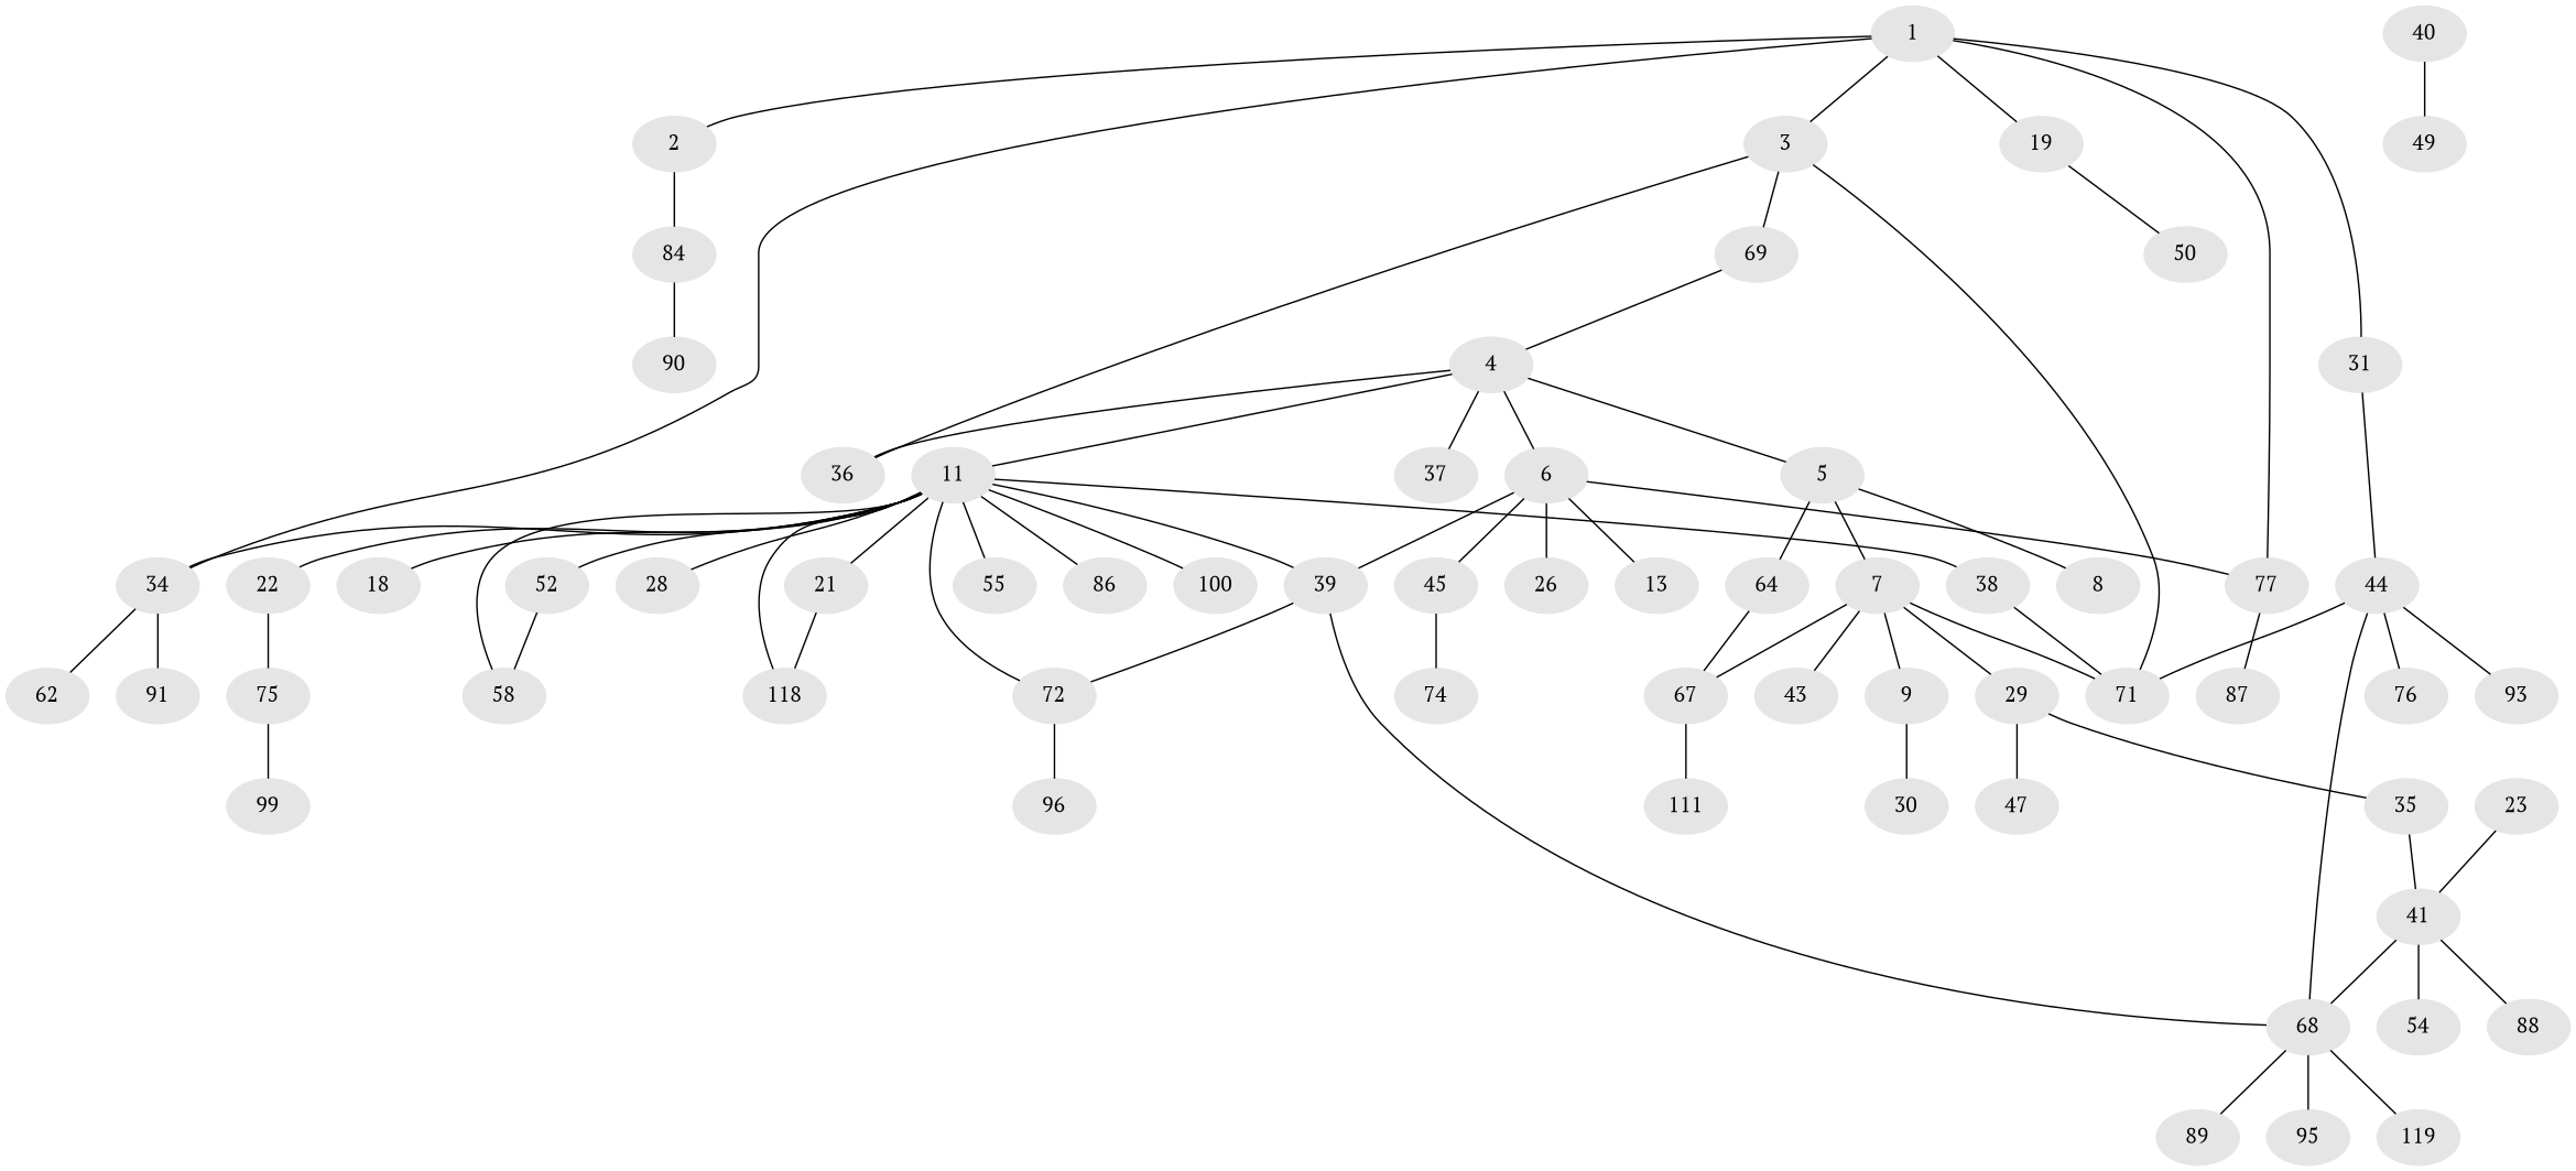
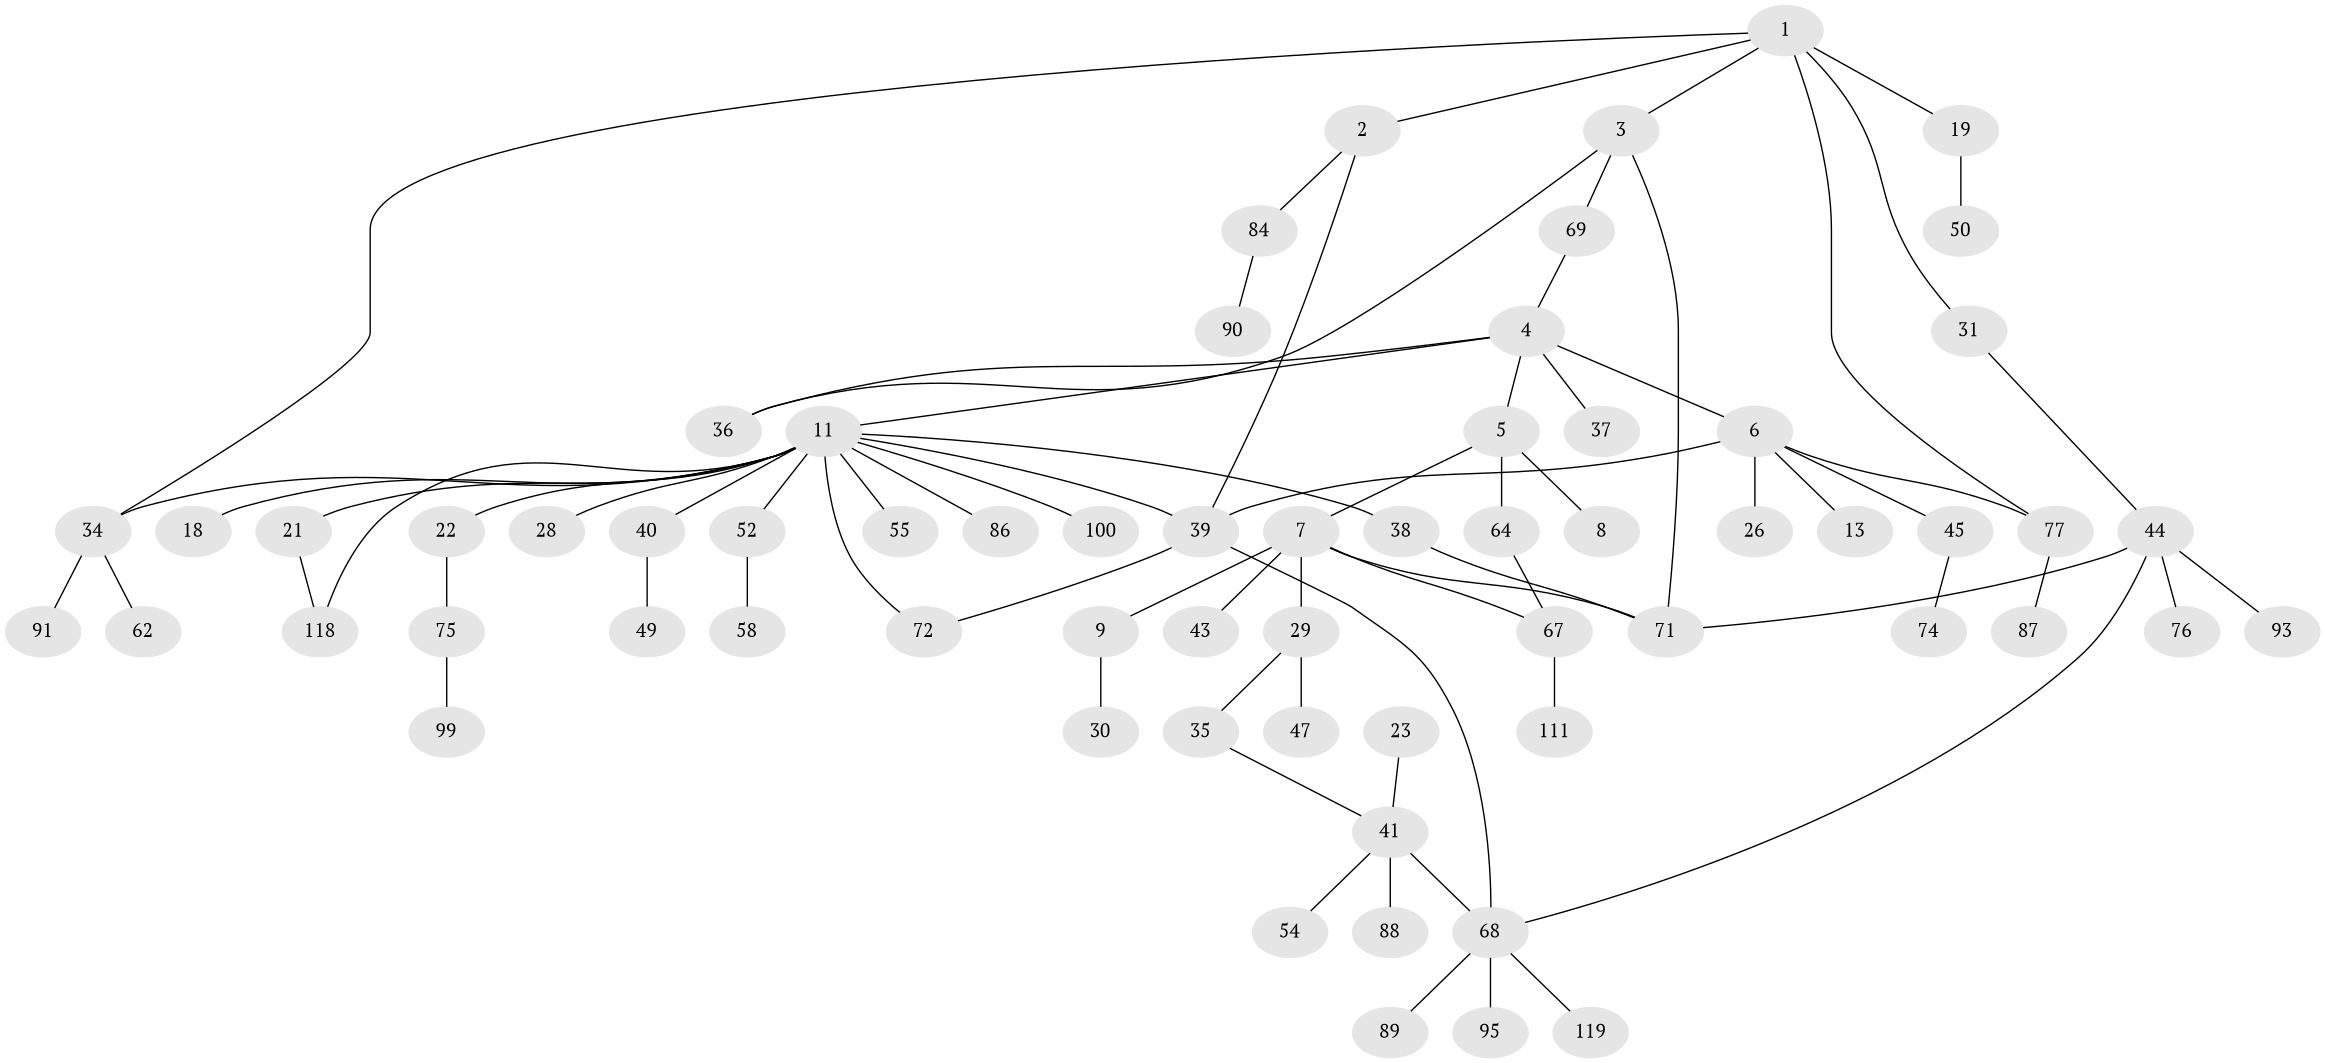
  graph {
    fontname="PT Serif"
    node [color=gray90 fontname="PT Serif" style=filled]
    edge [fontname="PT Serif"]
    1 [super="+81"]
    2
    3
    19 [super="+113+27+25"]
    31
    34 [super="+42+46"]
    77 [super="+97+92"]
    39 [super="+80"]
    84
    36 [super="+65+70+94"]
    69
    71 [super="+78+127"]
    50
    44 [super="+60"]
    62 [super="+109"]
    91
    87 [super="+122"]
    72
    68
    90
    4
    5
    6 [super="+14"]
    11 [super="+12+15+63+20"]
    37 [super="+57"]
    7 [super="+10"]
    8
    64
    13 [super="+24+53"]
    26
    45 [super="+59"]
    18
    21 [super="+82+123+108"]
    22
    28
    38
    40
    52 [super="+61"]
    55
    86
    100
    118 [super="+129"]
    9 [super="+16"]
    29
    43
    67
    74
    30 [super="+56"]
    23 [super="+83+105"]
    41 [super="+48+51+126"]
    35
    47
    75
    49
    58
-   96 [super="+117+98"]
    99
    54 [super="+66"]
    88
    76
    93 [super="+102"]
    89
    95
    119
    111
    1 -- 2
    1 -- 3
    1 -- 19
    1 -- 31
    1 -- 34
    1 -- 77
+   2 -- 39
    2 -- 84
    3 -- 36
    3 -- 69
    3 -- 71
    19 -- 50
    31 -- 44
    34 -- 62
    34 -- 91
    77 -- 87
    39 -- 72
    39 -- 68
    84 -- 90
    69 -- 4
    44 -- 71
    44 -- 68
    44 -- 76
    44 -- 93
-   72 -- 96
    68 -- 89
    68 -- 95
    68 -- 119
    4 -- 36
    4 -- 5
    4 -- 6
    4 -- 11
    4 -- 37
    5 -- 7
    5 -- 8
    5 -- 64
    6 -- 77
    6 -- 39
    6 -- 13
    6 -- 26
    6 -- 45
    11 -- 34
    11 -- 39
    11 -- 72
    11 -- 18
    11 -- 21
    11 -- 22
    11 -- 28
    11 -- 38
-   11 -- 58
+   11 -- 40
    11 -- 52
    11 -- 55
    11 -- 86
    11 -- 100
    11 -- 118
    7 -- 71
    7 -- 9
    7 -- 29
    7 -- 43
    7 -- 67
    64 -- 67
    45 -- 74
    21 -- 118
    22 -- 75
    38 -- 71
    40 -- 49
    52 -- 58
    9 -- 30
    29 -- 35
    29 -- 47
    67 -- 111
    23 -- 41
    41 -- 68
    41 -- 54
    41 -- 88
    35 -- 41
    75 -- 99
  }
